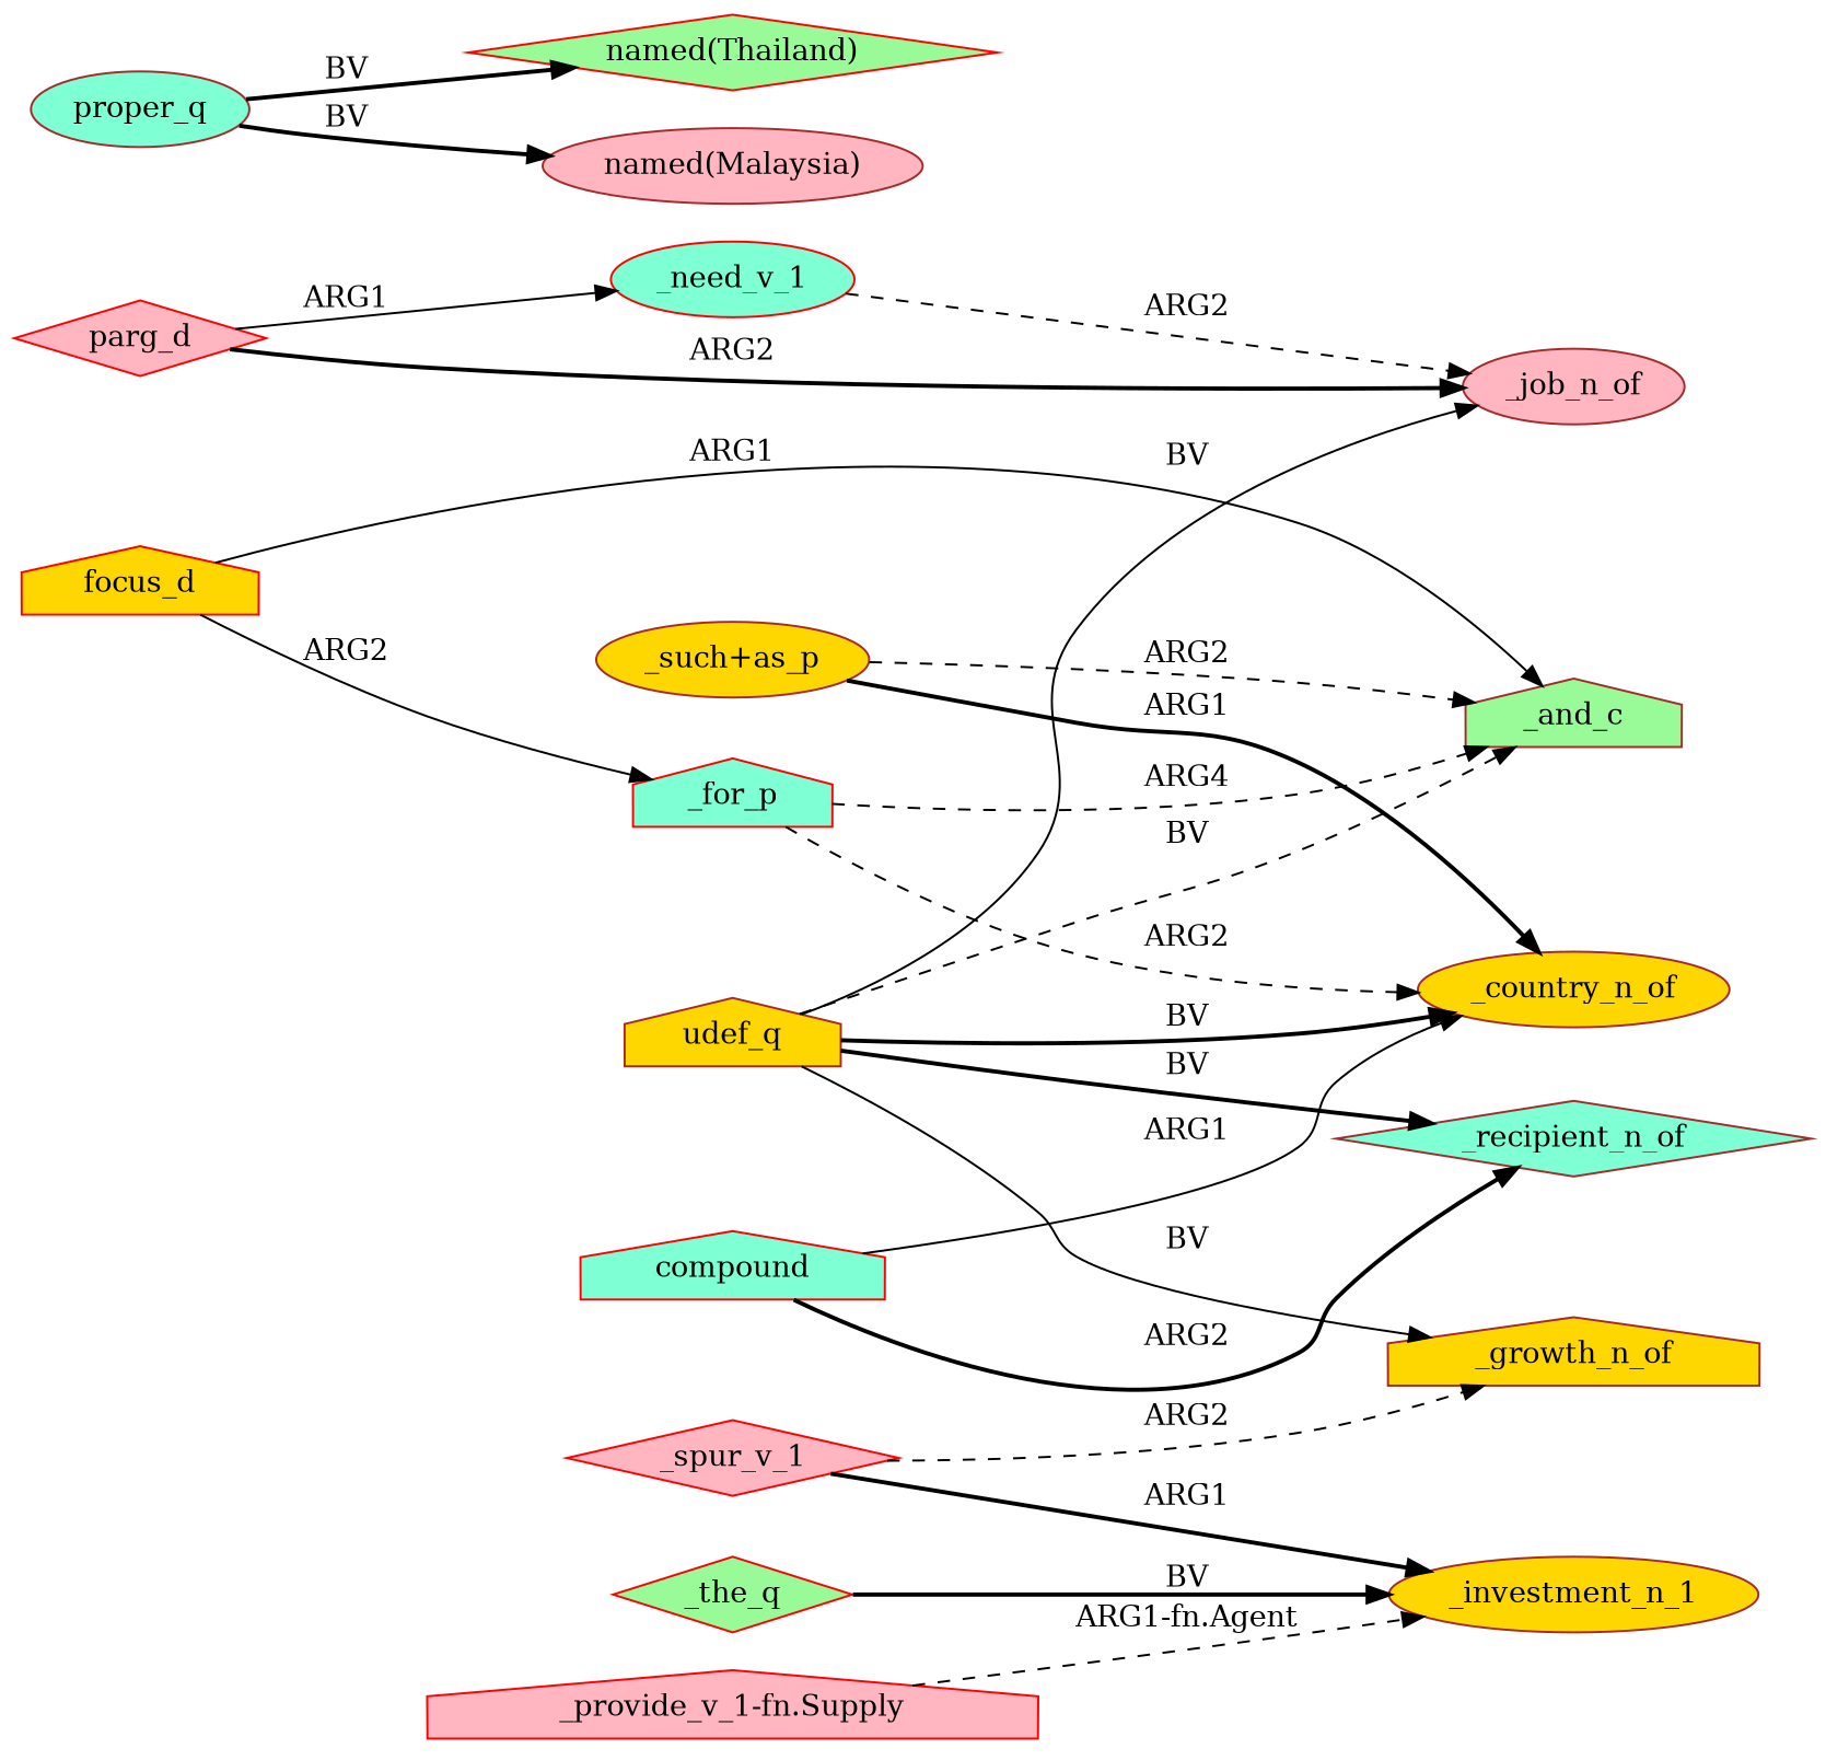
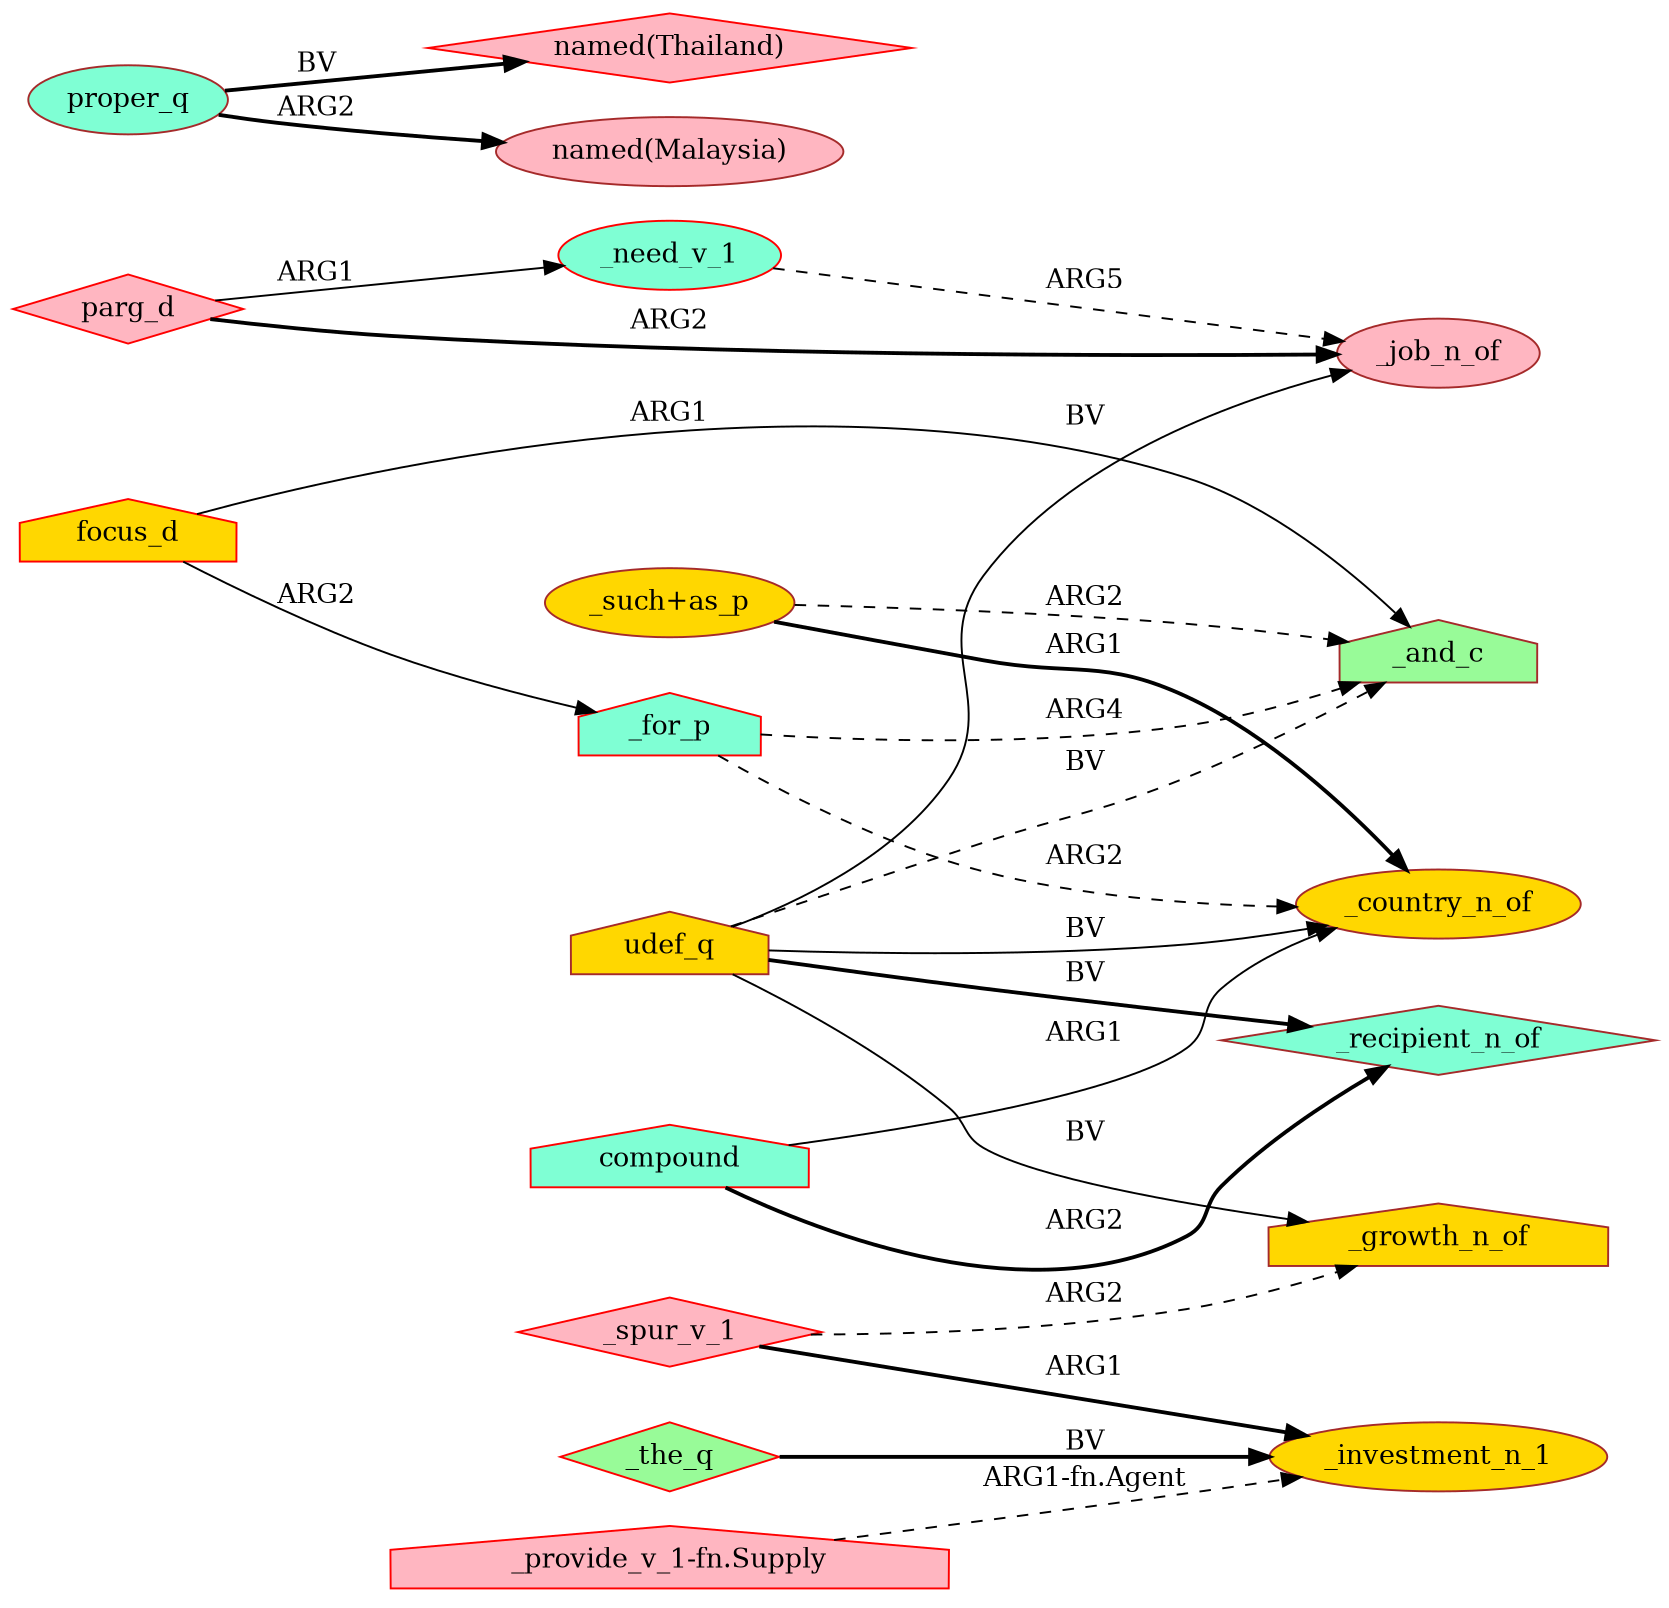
  digraph {
    rankdir=LR
    node [color=brown fillcolor=gold shape=house style=filled]
    edge [style=bold]
    _spur_v_1 [color=red fillcolor=lightpink shape=diamond]
    _growth_n_of
    _investment_n_1 [shape=ellipse]
    parg_d [color=red fillcolor=lightpink shape=diamond]
    _job_n_of [fillcolor=lightpink shape=ellipse]
    _need_v_1 [color=red fillcolor=aquamarine shape=ellipse]
    "_provide_v_1-fn.Supply" [color=red fillcolor=lightpink]
    focus_d [color=red]
    _for_p [color=red fillcolor=aquamarine]
    _and_c [fillcolor=palegreen]
    _country_n_of [shape=ellipse]
    udef_q
    _recipient_n_of [fillcolor=aquamarine shape=diamond]
    "_such+as_p" [shape=ellipse]
    proper_q [fillcolor=aquamarine shape=ellipse]
-   "named(Thailand)" [color=red fillcolor=palegreen shape=diamond]
+   "named(Thailand)" [color=red fillcolor=lightpink shape=diamond]
    "named(Malaysia)" [fillcolor=lightpink shape=ellipse]
    compound [color=red fillcolor=aquamarine]
    _the_q [color=red fillcolor=palegreen shape=diamond]
    _spur_v_1 -> _growth_n_of [label=ARG2 style=dashed]
    _spur_v_1 -> _investment_n_1 [label=ARG1]
    parg_d -> _job_n_of [label=ARG2]
    parg_d -> _need_v_1 [label=ARG1 style=solid]
-   _need_v_1 -> _job_n_of [label=ARG2 style=dashed]
+   _need_v_1 -> _job_n_of [label=ARG5 style=dashed]
    "_provide_v_1-fn.Supply" -> _investment_n_1 [label="ARG1-fn.Agent" style=dashed]
    focus_d -> _for_p [label=ARG2 style=solid]
    focus_d -> _and_c [label=ARG1 style=solid]
    _for_p -> _and_c [label=ARG4 style=dashed]
    _for_p -> _country_n_of [label=ARG2 style=dashed]
    udef_q -> _growth_n_of [label=BV style=solid]
    udef_q -> _job_n_of [label=BV style=solid]
    udef_q -> _and_c [label=BV style=dashed]
-   udef_q -> _country_n_of [label=BV]
+   udef_q -> _country_n_of [label=BV style=solid]
    udef_q -> _recipient_n_of [label=BV]
    "_such+as_p" -> _and_c [label=ARG2 style=dashed]
    "_such+as_p" -> _country_n_of [label=ARG1]
    proper_q -> "named(Thailand)" [label=BV]
-   proper_q -> "named(Malaysia)" [label=BV]
+   proper_q -> "named(Malaysia)" [label=ARG2]
    compound -> _country_n_of [label=ARG1 style=solid]
    compound -> _recipient_n_of [label=ARG2]
    _the_q -> _investment_n_1 [label=BV]
  }
